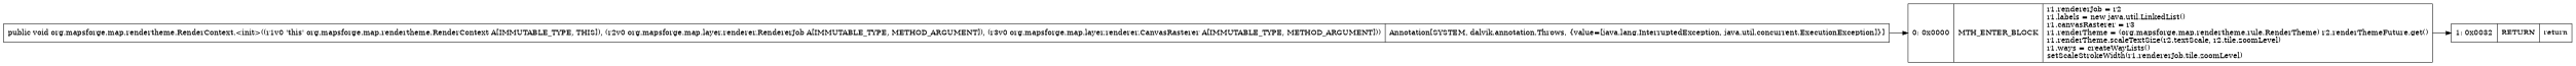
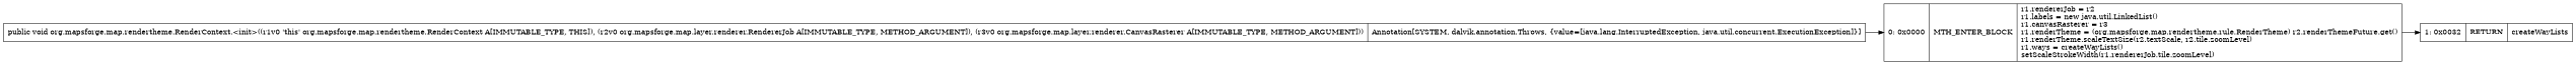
  digraph {
    rankdir=LR
    node [shape=record]
    n1 [label="{0\:\ 0x0000|MTH_ENTER_BLOCK\l|r1.rendererJob = r2\lr1.labels = new java.util.LinkedList()\lr1.canvasRasterer = r3\lr1.renderTheme = (org.mapsforge.map.rendertheme.rule.RenderTheme) r2.renderThemeFuture.get()\lr1.renderTheme.scaleTextSize(r2.textScale, r2.tile.zoomLevel)\lr1.ways = createWayLists()\lsetScaleStrokeWidth(r1.rendererJob.tile.zoomLevel)\l}"]
-   n2 [label="{1\:\ 0x0032|RETURN\l|return\l}"]
+   n2 [label="{1\:\ 0x0032|RETURN\l|createWayLists\l}"]
    n3 [label="{public void org.mapsforge.map.rendertheme.RenderContext.\<init\>((r1v0 'this' org.mapsforge.map.rendertheme.RenderContext A[IMMUTABLE_TYPE, THIS]), (r2v0 org.mapsforge.map.layer.renderer.RendererJob A[IMMUTABLE_TYPE, METHOD_ARGUMENT]), (r3v0 org.mapsforge.map.layer.renderer.CanvasRasterer A[IMMUTABLE_TYPE, METHOD_ARGUMENT]))  | Annotation[SYSTEM, dalvik.annotation.Throws, \{value=[java.lang.InterruptedException, java.util.concurrent.ExecutionException]\}]\l}"]
    n1 -> n2
    n3 -> n1
  }
